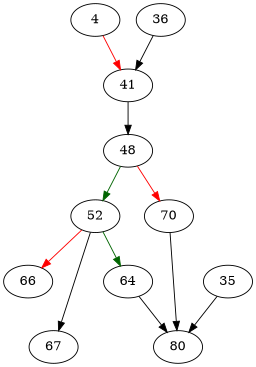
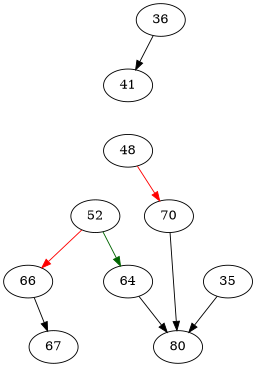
  strict digraph {
    fontname="DejaVu Serif"
    node [fontname="DejaVu Serif"]
    edge [fontname="DejaVu Serif"]
-   4 [entry=true]
    41
    48
    35
    80
    36
    52
    70
    64
    66
    67
-   4 -> 41 [color=red cond=false]
-   41 -> 48
-   48 -> 52 [color=darkgreen cond=true]
    48 -> 70 [color=red cond=false]
    35 -> 80
    36 -> 41
    52 -> 64 [color=darkgreen cond=true]
    52 -> 66 [color=red cond=false]
    70 -> 80
    64 -> 80
-   52 -> 67
+   66 -> 67
  }
